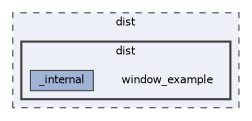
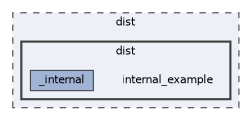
  digraph {
    compound=true
    node [fontname=Helvetica fontsize=10]
-   n1 [height=0.2 label=window_example shape=plaintext width=0.4]
+   n1 [height=0.2 label=internal_example shape=plaintext width=0.4]
    n2 [color=grey25 fillcolor="#a2b4d6" height=0.2 label=_internal shape=box style=filled width=0.4]
    subgraph cluster_1 {
      bgcolor="#edf0f7"
      fontname=Helvetica
      fontsize=10
      label=dist
      pencolor=grey25
      style="filled,dashed"
      subgraph cluster_2 {
        bgcolor="#edf0f7"
        fontname=Helvetica
        fontsize=10
        pencolor=grey25
        style="filled,bold"
        n1
        n2
      }
    }
  }
